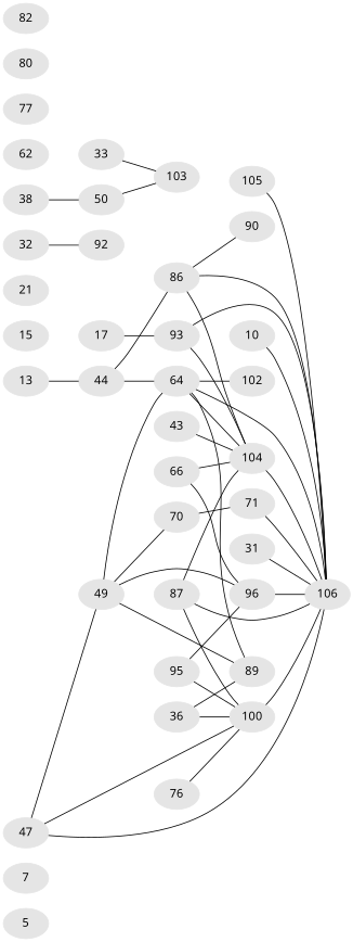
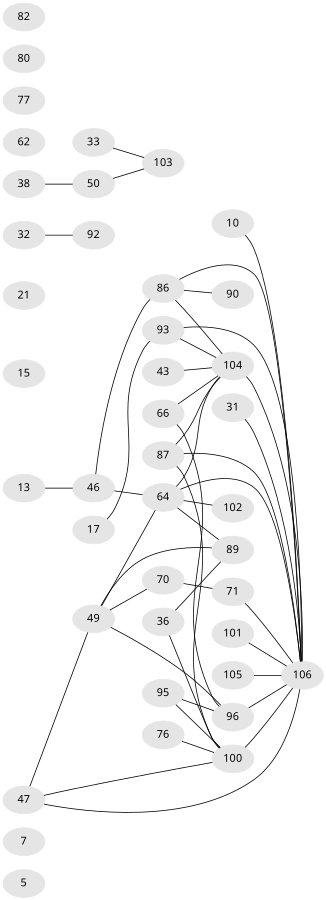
  graph {
    fontname="Noto Sans"
    rankdir=LR
    node [color=gray90 fontname="Noto Sans" style=filled]
    edge [fontname="Noto Sans"]
    5
    7
    106 [super="+23+48+97+99"]
    10
    13
-   46 [label=44]
+   46
    64 [super="+34+44"]
    86 [super="+83"]
    15
    17
    93
    104 [super="+56+57+54"]
    21
    31
    32
    92
    33
    103
    36
    89
    100 [super="+63+91+98"]
    50 [super="+11"]
    38
    43
    102
    90
    47 [super="+24"]
    49
    70
    96 [super="+68+81+84"]
    71
    62 [super="+28"]
    66 [super="+53"]
    76
    77
    80
    82
    87
    95
+   101
    105 [super="+6"]
    10 -- 106
    13 -- 46
    46 -- 64 [weight=2]
    46 -- 86
    64 -- 106 [weight=2]
    64 -- 104
    64 -- 89
    64 -- 102
    86 -- 106
    86 -- 104
    86 -- 90
    17 -- 93
    93 -- 106
    93 -- 104 [weight=2]
    104 -- 106
    31 -- 106
    32 -- 92
    33 -- 103
    36 -- 89
    36 -- 100
    100 -- 106 [weight=4]
    50 -- 103
    38 -- 50
    43 -- 104
    47 -- 106 [weight=4]
    47 -- 100
    47 -- 49 [weight=2]
    49 -- 64
    49 -- 89
    49 -- 70
    49 -- 96
    70 -- 71
    96 -- 106 [weight=3]
    71 -- 106
    66 -- 104 [weight=2]
    66 -- 96 [weight=2]
    76 -- 100
    87 -- 106
    87 -- 104 [weight=3]
    87 -- 100 [weight=2]
    95 -- 100
    95 -- 96
+   101 -- 106
    105 -- 106 [weight=3]
  }
